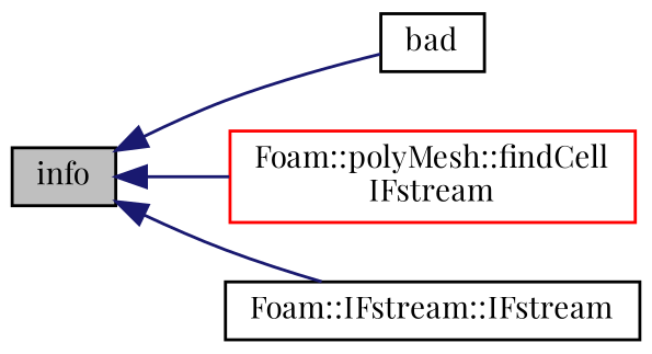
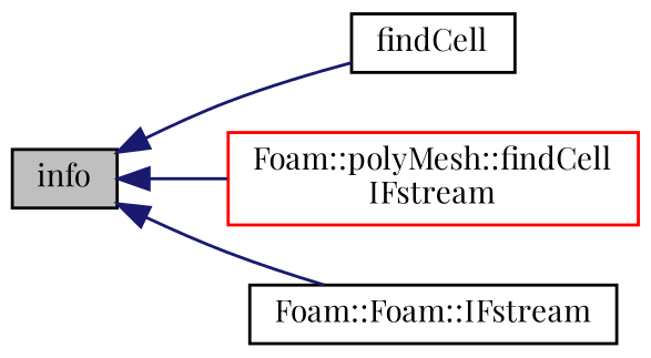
  digraph {
    fontname="Playfair Display"
    rankdir=LR
    node [color=black fontname="Playfair Display" fontsize=10 shape=record]
    edge [color=midnightblue dir=back fontname="Playfair Display" fontsize=10 labelfontname=FreeSans labelfontsize=10 style=solid]
    n1 [fillcolor=grey75 fontcolor=black height=0.2 label=info style=filled width=0.4]
-   n2 [height=0.2 label=bad width=0.4]
+   n2 [height=0.2 label=findCell width=0.4]
    n3 [color=red height=0.2 label="Foam::polyMesh::findCell\lIFstream" width=0.4]
-   n4 [height=0.2 label="Foam::IFstream::IFstream" width=0.4]
+   n4 [height=0.2 label="Foam::Foam::IFstream" width=0.4]
    n1 -> n2
    n1 -> n3
    n1 -> n4
  }
